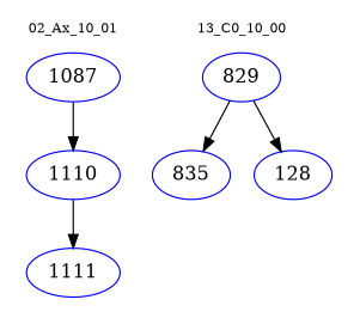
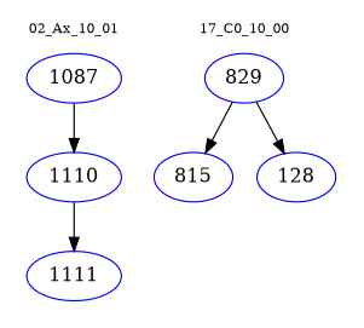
  digraph {
    node [color=blue]
    edge [color=black]
    n1 [label=1110]
    n2 [label=1087]
    n3 [label=1111]
    n4 [label=829]
-   n5 [label=835]
+   n5 [label=815]
    n6 [label=128]
    subgraph cluster_1 {
      color=white
      fontsize=10
      label="02_Ax_10_01"
      n1
      n2
      n3
    }
    subgraph cluster_2 {
      color=white
      fontsize=10
-     label="13_C0_10_00"
+     label="17_C0_10_00"
      n4
      n5
      n6
    }
    n1 -> n3
    n2 -> n1
    n4 -> n5
    n4 -> n6
  }
